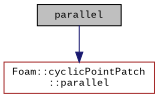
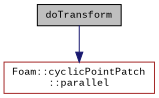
  digraph {
    rankdir=TB
    fontname="Liberation Mono"
    node [fontname="Liberation Mono" fontsize=10 shape=record]
-   n1 [color=black fillcolor=grey75 fontcolor=black height=0.2 label=parallel style=filled width=0.4]
+   n1 [color=black fillcolor=grey75 fontcolor=black height=0.2 label=doTransform style=filled width=0.4]
    n2 [color=brown height=0.2 label="Foam::cyclicPointPatch\l::parallel" width=0.4]
    n1 -> n2 [color=midnightblue fontname="Liberation Mono" fontsize=10 labelfontname=FreeSans labelfontsize=10 style=solid]
  }
